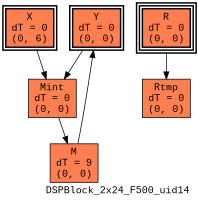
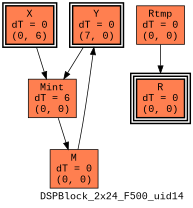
  digraph {
    fontname="Liberation Mono"
    label=DSPBlock_2x24_F500_uid14
    labeljust=right
    labelloc=bottom
    nodesep=0.25
    ranksep=0.5
    node [color=black fillcolor=coral fontname="Liberation Mono" peripheries=1 shape=box style="bold, filled"]
    edge [arrowhead=normal arrowsize=1.0 arrowtail=normal color=black dir=forward fontname="Liberation Mono"]
    n1 [label="X\ndT = 0\n(0, 6)" peripheries=2]
-   n2 [label="Y\ndT = 0\n(0, 0)" peripheries=2]
+   n2 [label="Y\ndT = 0\n(7, 0)" peripheries=2]
    n3 [label="R\ndT = 0\n(0, 0)" peripheries=3]
-   n4 [label="Mint\ndT = 0\n(0, 0)" style=filled]
-   n5 [label="M\ndT = 9\n(0, 0)" style=filled]
+   n4 [label="Mint\ndT = 6\n(0, 0)" style=filled]
+   n5 [label="M\ndT = 0\n(0, 0)" style=filled]
    n6 [label="Rtmp\ndT = 0\n(0, 0)" style=filled]
    subgraph sub_1 {
      rank=same
      n1
      n2
    }
    subgraph sub_2 {
      rank=same
      n3
    }
    n1 -> n4
    n2 -> n4
    n4 -> n5
    n5 -> n2
-   n3 -> n6
+   n6 -> n3
  }
